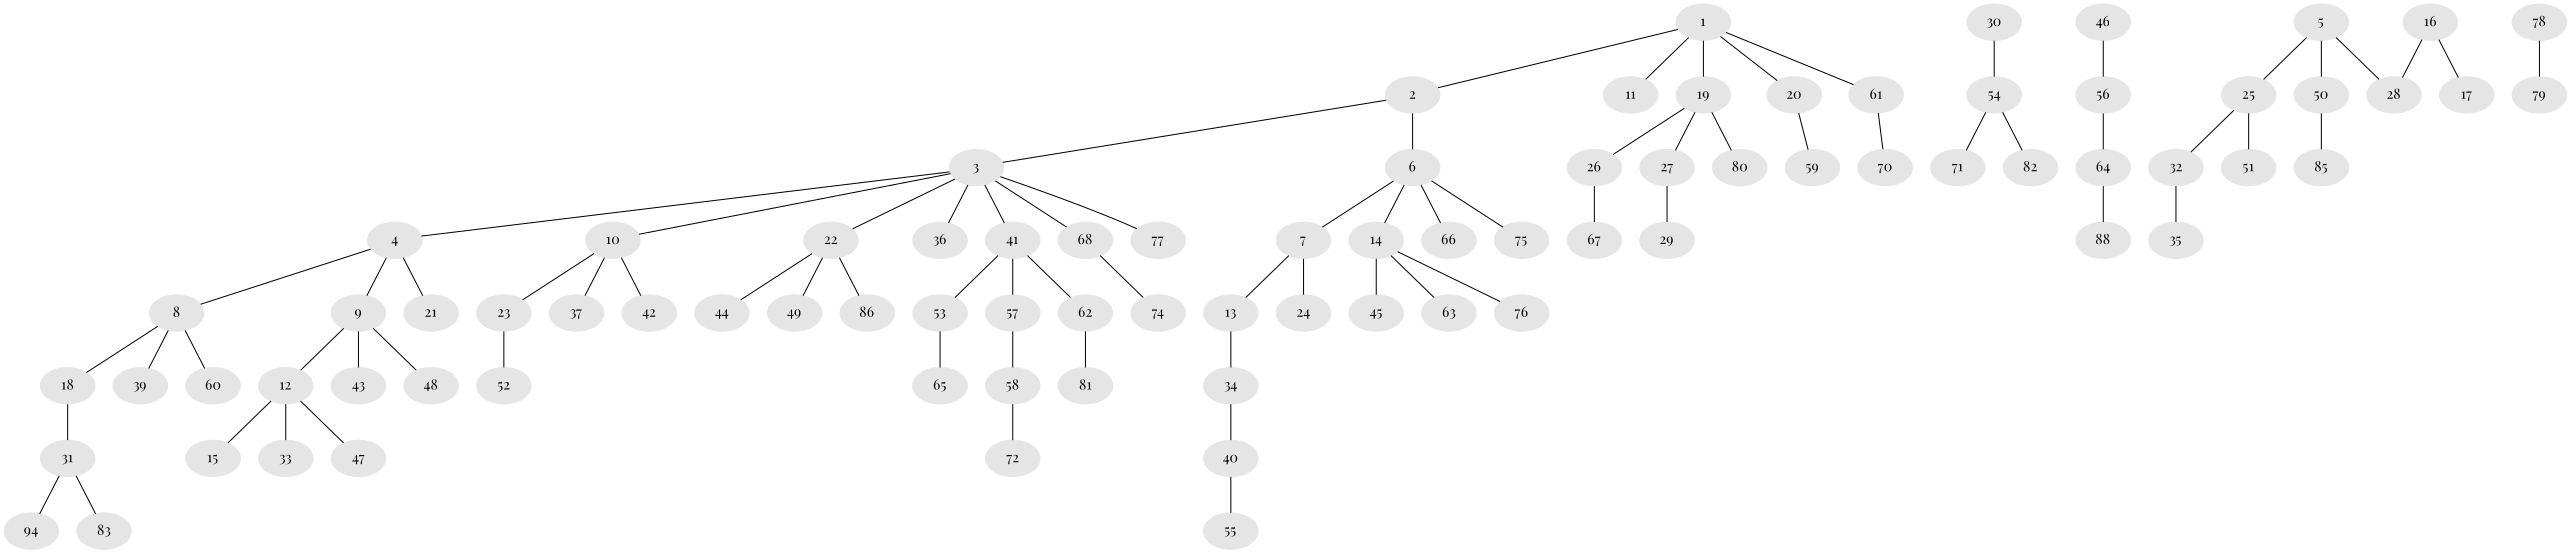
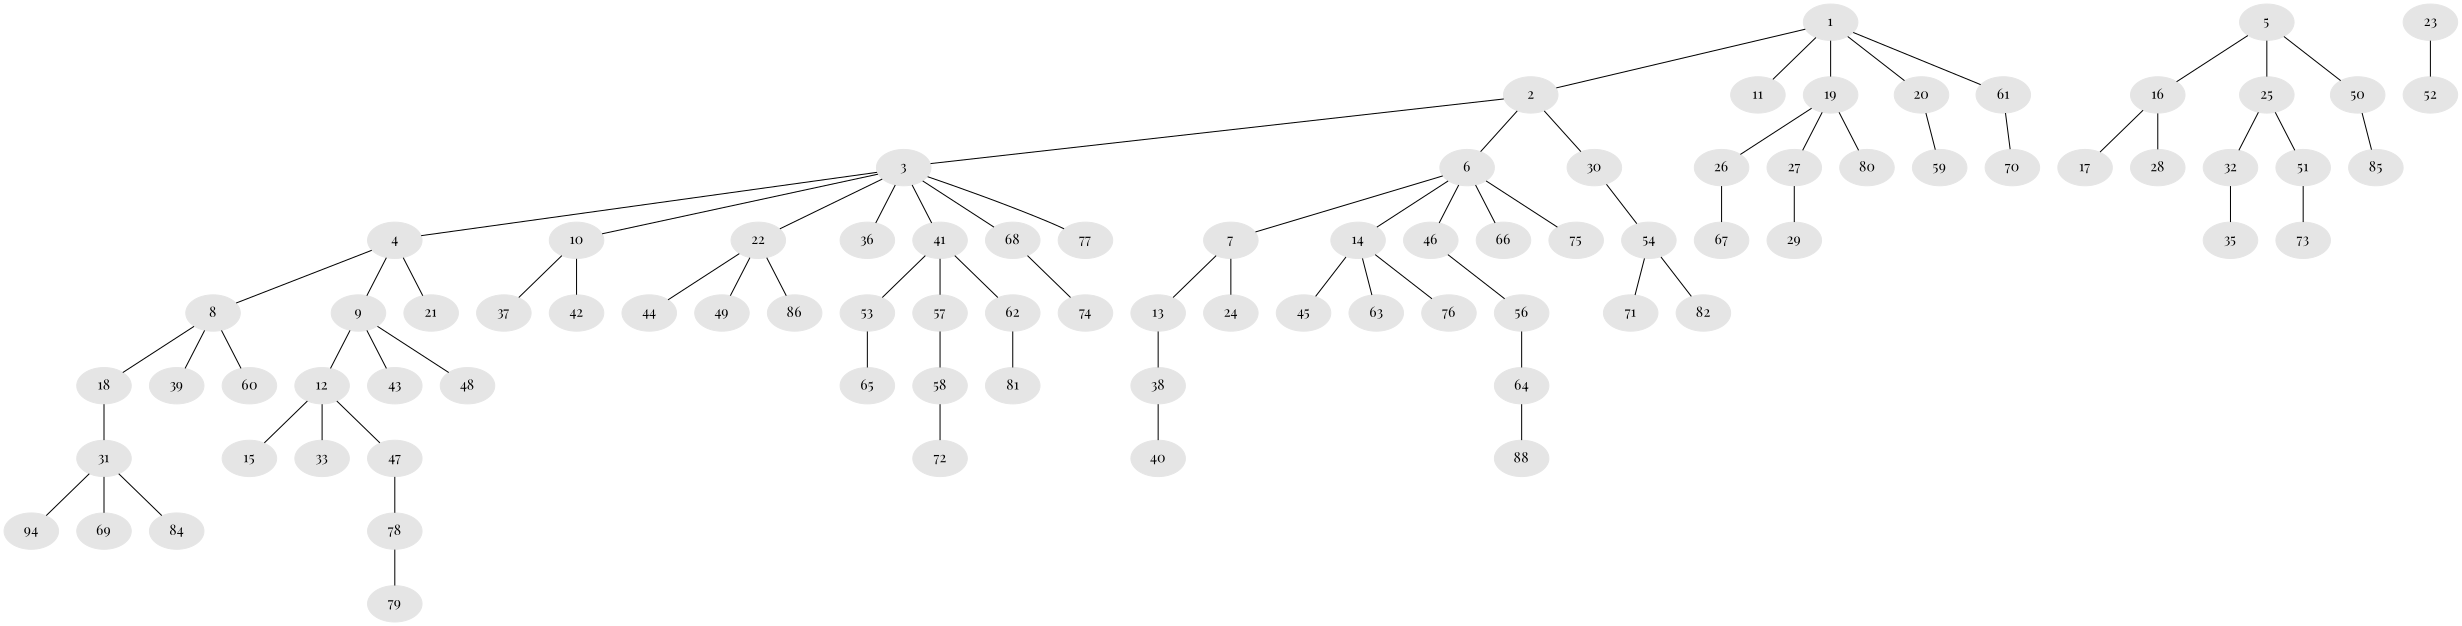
  graph {
    fontname="Playfair Display"
    node [color=gray90 fontname="Playfair Display" style=filled]
    edge [fontname="Playfair Display"]
    1
    2
    11
    19
    20
    61
    3
    6
    30
    26
    27
    80
    59
    70
    4
    10
    22
    36
    41
    68
    77
    7
    14
    46
    66
    75
    54
    8
    9
    21
    5
    16
    25
    50
    23
    37
    42
    44
    49
    86
    53
    57
    62
    74
    18
    39
    60
    12
    43
    48
    17
    28
    32
    51
    85
    13
    24
    45
    63
    76
    56
-   38 [label=34]
+   38
    31
    15
    33
    47
    52
    78
    40
    n70 [label=94]
-   84 [label=83]
+   69
+   84
    67
    29
    35
+   73
    71
    82
-   55
    65
    58
    81
    64
    79
    n85 [label=88]
    72
    1 -- 2
    1 -- 11
    1 -- 19
    1 -- 20
    1 -- 61
    2 -- 3
    2 -- 6
+   2 -- 30
    19 -- 26
    19 -- 27
    19 -- 80
    20 -- 59
    61 -- 70
    3 -- 4
    3 -- 10
    3 -- 22
    3 -- 36
    3 -- 41
    3 -- 68
    3 -- 77
    6 -- 7
    6 -- 14
+   6 -- 46
    6 -- 66
    6 -- 75
    30 -- 54
    26 -- 67
    27 -- 29
    4 -- 8
    4 -- 9
    4 -- 21
-   10 -- 23
    10 -- 37
    10 -- 42
    22 -- 44
    22 -- 49
    22 -- 86
    41 -- 53
    41 -- 57
    41 -- 62
    68 -- 74
    7 -- 13
    7 -- 24
    14 -- 45
    14 -- 63
    14 -- 76
    46 -- 56
    54 -- 71
    54 -- 82
    8 -- 18
    8 -- 39
    8 -- 60
    9 -- 12
    9 -- 43
    9 -- 48
-   5 -- 28
+   5 -- 16
    5 -- 25
    5 -- 50
    16 -- 17
    16 -- 28
    25 -- 32
    25 -- 51
    50 -- 85
    23 -- 52
    53 -- 65
    57 -- 58
    62 -- 81
    18 -- 31
    12 -- 15
    12 -- 33
    12 -- 47
    32 -- 35
+   51 -- 73
    13 -- 38
    56 -- 64
    38 -- 40
    31 -- n70
+   31 -- 69
    31 -- 84
+   47 -- 78
    78 -- 79
-   40 -- 55
    58 -- 72
    64 -- n85
  }
